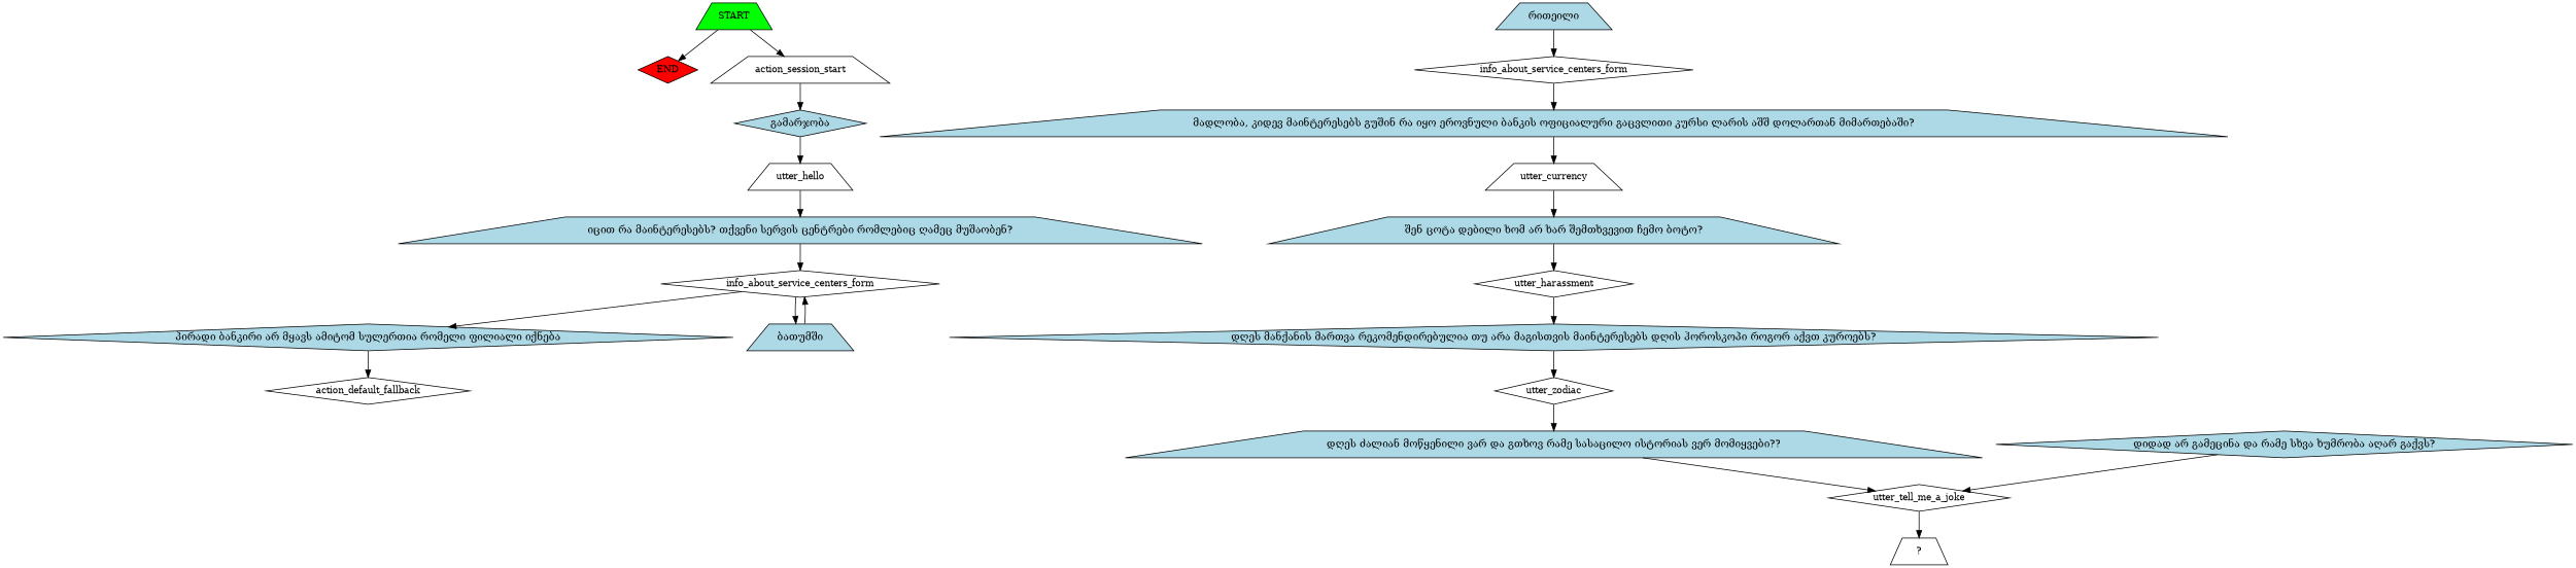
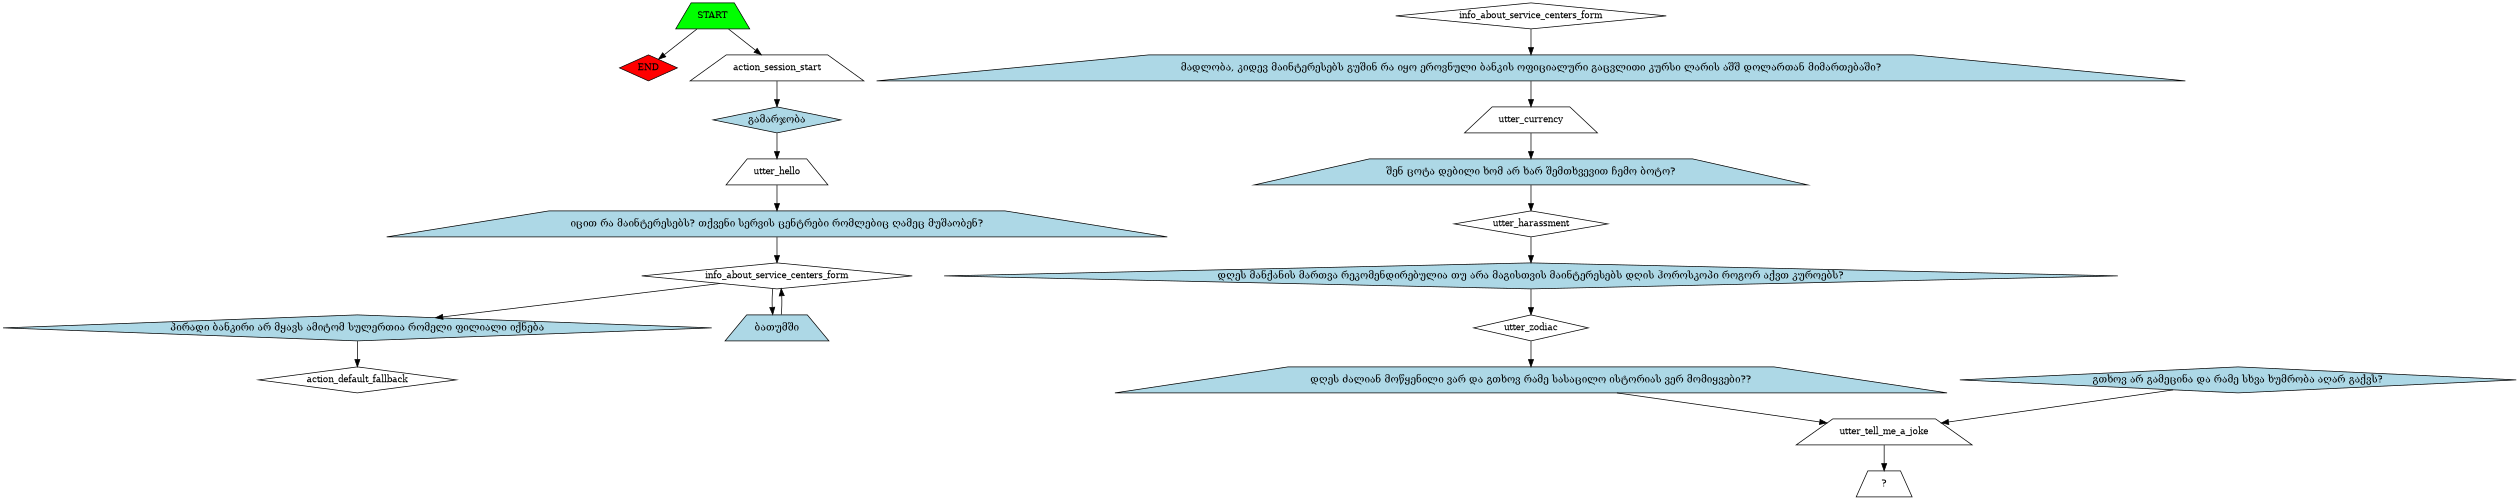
  digraph {
    node [shape=trapezium style=filled]
    n1 [fillcolor=green fontsize=12 label=START]
    n2 [fillcolor=red fontsize=12 label=END shape=diamond]
    n3 [fontsize=12 label=action_session_start style=""]
    n4 [fillcolor=lightblue label="გამარჯობა" shape=diamond]
    n5 [fontsize=12 label=utter_hello style=""]
    n6 [fillcolor=lightblue label="იცით რა მაინტერესებს? თქვენი სერვის ცენტრები რომლებიც ღამეც მუშაობენ?"]
    n7 [fontsize=12 label=info_about_service_centers_form shape=diamond style=""]
    n8 [fillcolor=lightblue label="პირადი ბანკირი არ მყავს ამიტომ სულერთია რომელი ფილიალი იქნება" shape=diamond]
    n9 [fillcolor=lightblue label="ბათუმში"]
    n10 [fontsize=12 label=action_default_fallback shape=diamond style=""]
-   n11 [fillcolor=lightblue label="რითეილი"]
    n12 [fontsize=12 label=info_about_service_centers_form shape=diamond style=""]
    n13 [fillcolor=lightblue label="მადლობა, კიდევ მაინტერესებს გუშინ რა იყო ეროვნული ბანკის ოფიციალური გაცვლითი კურსი ლარის აშშ დოლართან მიმართებაში?"]
    n14 [fontsize=12 label=utter_currency style=""]
    n15 [fillcolor=lightblue label="შენ ცოტა დებილი ხომ არ ხარ შემთხვევით ჩემო ბოტო?"]
    n16 [fontsize=12 label=utter_harassment shape=diamond style=""]
    n17 [fillcolor=lightblue label="დღეს მანქანის მართვა რეკომენდირებულია თუ არა მაგისთვის მაინტერესებს დღის ჰოროსკოპი როგორ აქვთ კუროებს?" shape=diamond]
    n18 [fontsize=12 label=utter_zodiac shape=diamond style=""]
    n19 [fillcolor=lightblue label="დღეს ძალიან მოწყენილი ვარ და გთხოვ რამე სასაცილო ისტორიას ვერ მომიყვები??"]
-   n20 [fontsize=12 label=utter_tell_me_a_joke shape=diamond style=""]
+   n20 [fontsize=12 label=utter_tell_me_a_joke style=""]
    n21 [label="  ?  " style=""]
-   n22 [fillcolor=lightblue label="დიდად არ გამეცინა და რამე სხვა ხუმრობა აღარ გაქვს?" shape=diamond]
+   n22 [fillcolor=lightblue label="გთხოვ არ გამეცინა და რამე სხვა ხუმრობა აღარ გაქვს?" shape=diamond]
    n1 -> n2
    n1 -> n3
    n3 -> n4
    n4 -> n5
    n5 -> n6
    n6 -> n7
    n7 -> n8
    n7 -> n9
    n8 -> n10
    n9 -> n7
-   n11 -> n12
    n12 -> n13
    n13 -> n14
    n14 -> n15
    n15 -> n16
    n16 -> n17
    n17 -> n18
    n18 -> n19
    n19 -> n20
    n20 -> n21
    n22 -> n20
  }
